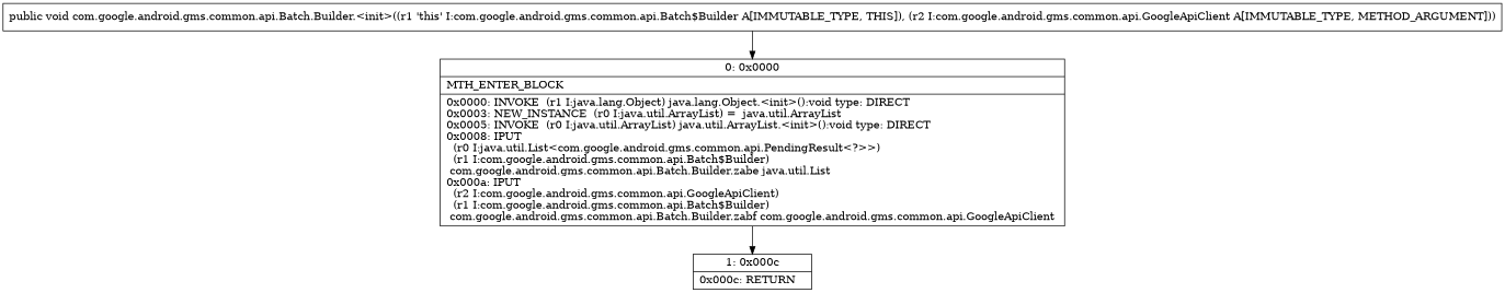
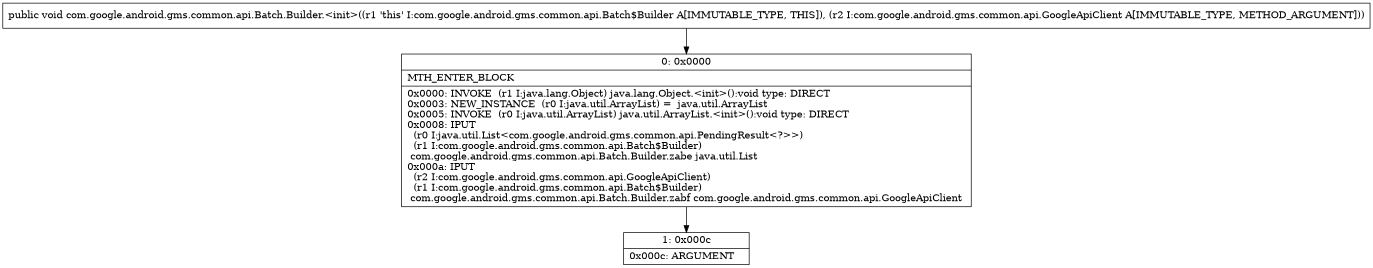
  digraph {
    node [shape=record]
    n1 [label="{0\:\ 0x0000|MTH_ENTER_BLOCK\l|0x0000: INVOKE  (r1 I:java.lang.Object) java.lang.Object.\<init\>():void type: DIRECT \l0x0003: NEW_INSTANCE  (r0 I:java.util.ArrayList) =  java.util.ArrayList \l0x0005: INVOKE  (r0 I:java.util.ArrayList) java.util.ArrayList.\<init\>():void type: DIRECT \l0x0008: IPUT  \l  (r0 I:java.util.List\<com.google.android.gms.common.api.PendingResult\<?\>\>)\l  (r1 I:com.google.android.gms.common.api.Batch$Builder)\l com.google.android.gms.common.api.Batch.Builder.zabe java.util.List \l0x000a: IPUT  \l  (r2 I:com.google.android.gms.common.api.GoogleApiClient)\l  (r1 I:com.google.android.gms.common.api.Batch$Builder)\l com.google.android.gms.common.api.Batch.Builder.zabf com.google.android.gms.common.api.GoogleApiClient \l}"]
-   n2 [label="{1\:\ 0x000c|0x000c: RETURN   \l}"]
+   n2 [label="{1\:\ 0x000c|0x000c: ARGUMENT   \l}"]
    n3 [label="{public void com.google.android.gms.common.api.Batch.Builder.\<init\>((r1 'this' I:com.google.android.gms.common.api.Batch$Builder A[IMMUTABLE_TYPE, THIS]), (r2 I:com.google.android.gms.common.api.GoogleApiClient A[IMMUTABLE_TYPE, METHOD_ARGUMENT])) }"]
    n1 -> n2
    n3 -> n1
  }
